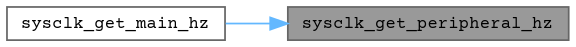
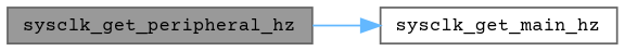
  digraph {
    rankdir=LR
    fontname="Courier Prime"
    node [fontname="Courier Prime" fontsize=10 shape=box style=filled]
    n1 [color=gray40 fillcolor=grey60 fontcolor=black height=0.2 label=sysclk_get_peripheral_hz width=0.4]
    n2 [color=grey40 fillcolor=white height=0.2 label=sysclk_get_main_hz width=0.4]
-   n2 -> n1 [color=steelblue1 fontname="Courier Prime" fontsize=10 labelfontname=FreeSans labelfontsize=10 style=solid]
+   n1 -> n2 [color=steelblue1 fontname="Courier Prime" fontsize=10 labelfontname=FreeSans labelfontsize=10 style=solid]
  }
